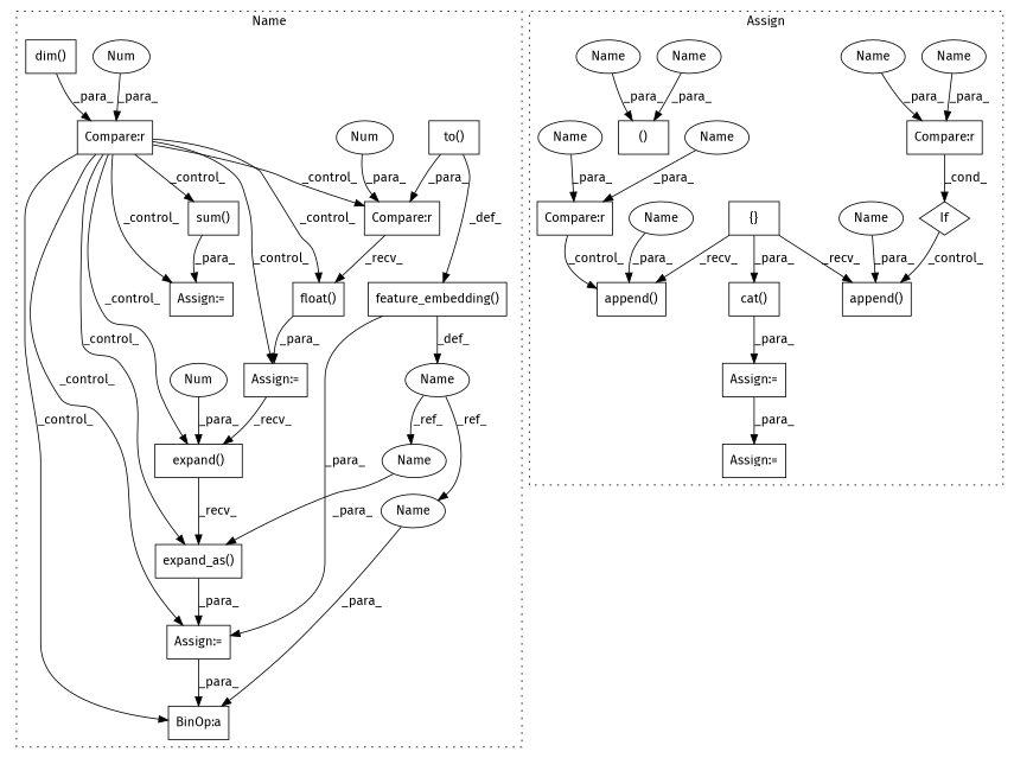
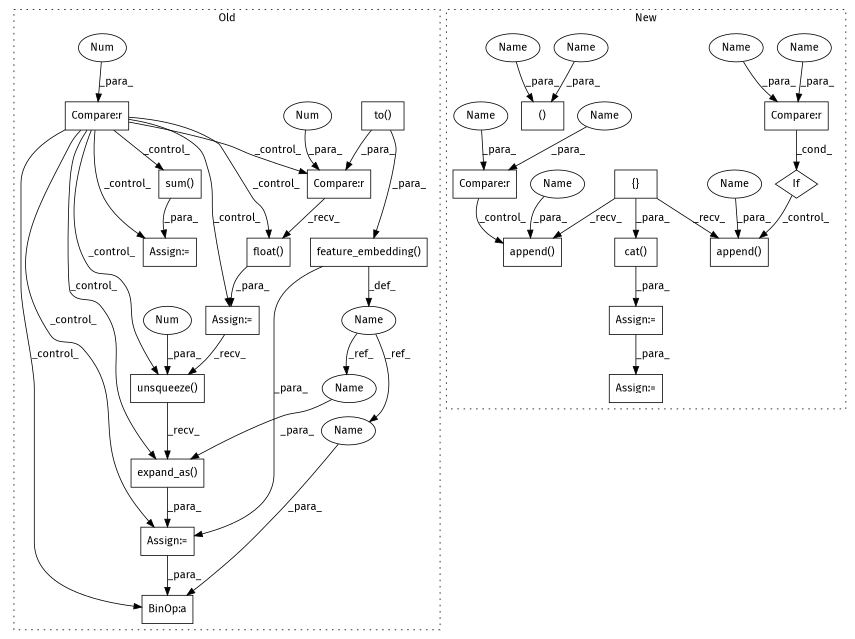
  digraph {
    fontname="Fira Sans"
    node [a=87 fontname="Fira Sans" l=3 s=5715 shape=box]
    edge [fontname="Fira Sans"]
    n1 [a=75 l="23,1" label="feature_embedding()" s="5583,5618"]
    n2 [a=82 label="BinOp:a" s=5858]
    n3 [a=75 l=40 label="sum()" s=5846]
    n4 [l=11 label=Name s=5569 shape=ellipse]
    n5 [a=75 l="37,1" label="expand_as()" s="5770,5818"]
    n6 [a=75 l="16,1" label="to()" s="5527,5559"]
    n7 [a=75 l=27 label="float()"]
    n8 [a=40 l=23 label="Compare:r" s=5663]
    n9 [a=76 l=1 label=Num s=5685 shape=ellipse]
    n10 [a=40 l=19 label="Compare:r"]
    n11 [a=76 l=1 label=Num s=5732 shape=ellipse]
-   n12 [a=75 l=18 label="dim()" s=5663]
-   n13 [a=75 l="23,1" label="expand()" s="5770,5795"]
+   n13 [a=75 l="23,1" label="unsqueeze()" s="5770,5795"]
    n14 [a=76 l=2 label=Num s=5793 shape=ellipse]
    n15 [a=68 label="Assign:=" s=5712]
    n16 [a=68 label="Assign:=" s=5767]
    n17 [a=68 label="Assign:=" s=5843]
    n18 [l=11 label=Name s=5847 shape=ellipse]
    n19 [l=11 label=Name s=5807 shape=ellipse]
    n20 [a=96 label=If s=14501 shape=diamond]
    n21 [a=40 l=28 label="Compare:r" s=14504]
    n22 [a=75 l="21,1" label="append()" s="14546,14583"]
    n23 [a=59 l="2,1" label="{}" s="14490,14490"]
    n24 [a=75 l="21,1" label="append()" s="14637,14673"]
    n25 [a=40 l=27 label="Compare:r" s=14596]
    n26 [a=75 l="10,8" label="cat()" s="14747,14770"]
    n27 [a=54 l=17 label="()" s=14354]
    n28 [a=68 label="Assign:=" s=14744]
    n29 [a=68 l=16 label="Assign:=" s=14938]
    n30 [l=4 label=Name s=14619 shape=ellipse]
    n31 [l=4 label=Name s=14528 shape=ellipse]
    n32 [l=16 label=Name s=14338 shape=ellipse]
    n33 [l=16 label=Name s=14504 shape=ellipse]
    n34 [l=16 label=Name s=14567 shape=ellipse]
    n35 [l=15 label=Name s=14356 shape=ellipse]
    n36 [l=15 label=Name s=14596 shape=ellipse]
    n37 [l=15 label=Name s=14658 shape=ellipse]
    subgraph cluster_1 {
-     label=Name
+     label=Old
      style=dotted
      n1
      n2
      n3
      n4
      n5
      n6
      n7
      n8
      n9
      n10
      n11
-     n12
      n13
      n14
      n15
      n16
      n17
      n18
      n19
    }
    subgraph cluster_2 {
-     label=Assign
+     label=New
      style=dotted
      n20
      n21
      n22
      n23
      n24
      n25
      n26
      n27
      n28
      n29
      n30
      n31
      n32
      n33
      n34
      n35
      n36
      n37
    }
    n1 -> n4 [label=_def_]
    n1 -> n16 [label=_para_]
    n3 -> n17 [label=_para_]
    n4 -> n18 [label=_ref_]
    n4 -> n19 [label=_ref_]
    n5 -> n16 [label=_para_]
-   n6 -> n1 [label=_def_]
+   n6 -> n1 [label=_para_]
    n6 -> n10 [label=_para_]
    n7 -> n15 [label=_para_]
    n8 -> n2 [label=_control_]
    n8 -> n3 [label=_control_]
    n8 -> n5 [label=_control_]
    n8 -> n7 [label=_control_]
    n8 -> n10 [label=_control_]
    n8 -> n13 [label=_control_]
    n8 -> n15 [label=_control_]
    n8 -> n16 [label=_control_]
    n8 -> n17 [label=_control_]
    n9 -> n8 [label=_para_]
    n10 -> n7 [label=_recv_]
    n11 -> n10 [label=_para_]
-   n12 -> n8 [label=_para_]
    n13 -> n5 [label=_recv_]
    n14 -> n13 [label=_para_]
    n15 -> n13 [label=_recv_]
    n16 -> n2 [label=_para_]
    n18 -> n2 [label=_para_]
    n19 -> n5 [label=_para_]
    n20 -> n22 [label=_control_]
    n21 -> n20 [label=_cond_]
    n23 -> n22 [label=_recv_]
    n23 -> n24 [label=_recv_]
    n23 -> n26 [label=_para_]
    n25 -> n24 [label=_control_]
    n26 -> n28 [label=_para_]
    n28 -> n29 [label=_para_]
    n30 -> n25 [label=_para_]
    n31 -> n21 [label=_para_]
    n32 -> n27 [label=_para_]
    n33 -> n21 [label=_para_]
    n34 -> n22 [label=_para_]
    n35 -> n27 [label=_para_]
    n36 -> n25 [label=_para_]
    n37 -> n24 [label=_para_]
  }
